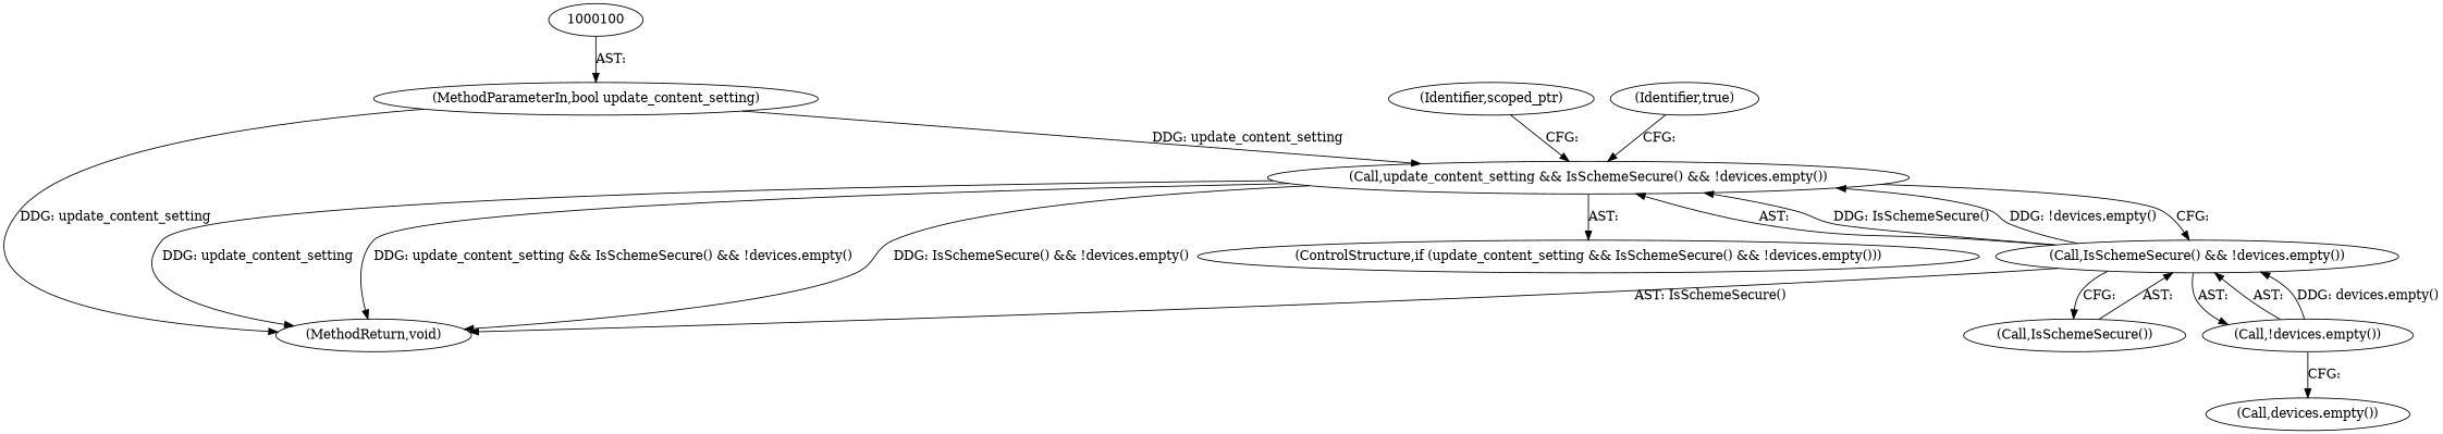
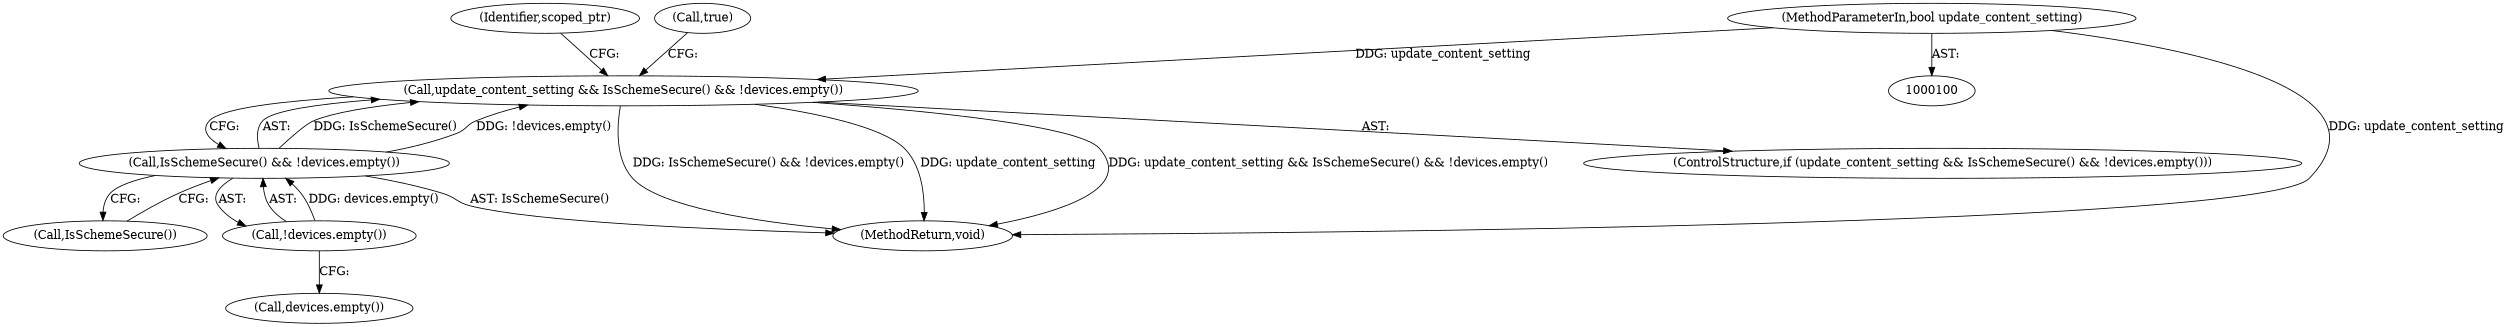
  digraph {
    n1 [label="(Call,update_content_setting && IsSchemeSecure() && !devices.empty())"]
    n2 [label="(Call,IsSchemeSecure() && !devices.empty())"]
    n3 [label="(ControlStructure,if (update_content_setting && IsSchemeSecure() && !devices.empty()))"]
    n4 [label="(MethodReturn,void)"]
    n5 [label="(Call,!devices.empty())"]
    n6 [label="(Call,IsSchemeSecure())"]
    n7 [label="(MethodParameterIn,bool update_content_setting)"]
    1000100
    n9 [label="(Call,devices.empty())"]
    n10 [label="(Identifier,scoped_ptr)"]
-   n11 [label="(Identifier,true)"]
+   n11 [label="(Call,true)"]
    n1 -> n2 [label="CFG: "]
    n1 -> n3 [label="AST: "]
    n1 -> n4 [label="DDG: IsSchemeSecure() && !devices.empty()"]
    n1 -> n4 [label="DDG: update_content_setting"]
    n1 -> n4 [label="DDG: update_content_setting && IsSchemeSecure() && !devices.empty()"]
    n2 -> n1 [label="AST: "]
    n2 -> n1 [label="DDG: IsSchemeSecure()"]
    n2 -> n1 [label="DDG: !devices.empty()"]
    n2 -> n4 [label="AST: IsSchemeSecure()"]
    n2 -> n5 [label="AST: "]
    n2 -> n6 [label="CFG: "]
    n5 -> n2 [label="AST: "]
    n5 -> n2 [label="DDG: devices.empty()"]
    n5 -> n9 [label="CFG: "]
-   n6 -> n2 [label="AST: "]
+   n6 -> n2 [label="CFG: "]
    n7 -> n1 [label="DDG: update_content_setting"]
    n7 -> n4 [label="DDG: update_content_setting"]
-   1000100 -> n7 [label="AST: "]
+   n7 -> 1000100 [label="AST: "]
    n10 -> n1 [label="CFG: "]
    n11 -> n1 [label="CFG: "]
  }
